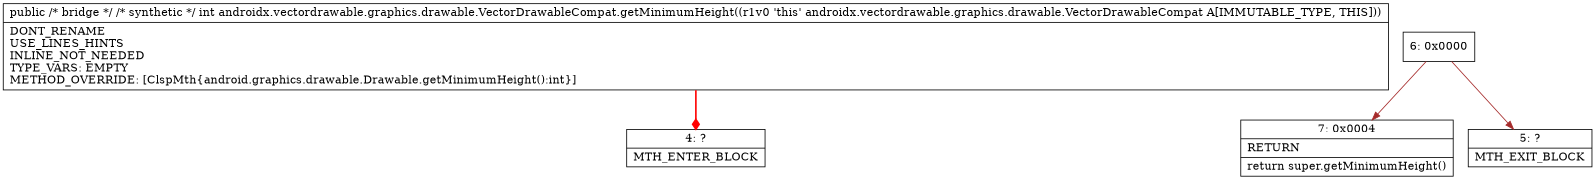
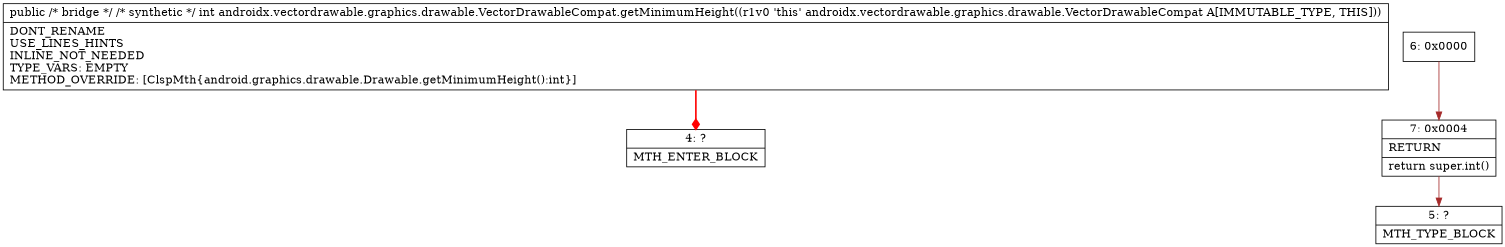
  digraph {
    node [shape=record]
    edge [arrowhead=normal color=brown style=solid]
    n1 [label="{4\:\ ?|MTH_ENTER_BLOCK\l}"]
    n2 [label="{6\:\ 0x0000}"]
-   n3 [label="{7\:\ 0x0004|RETURN\l|return super.getMinimumHeight()\l}"]
-   n4 [label="{5\:\ ?|MTH_EXIT_BLOCK\l}"]
+   n3 [label="{7\:\ 0x0004|RETURN\l|return super.int()\l}"]
+   n4 [label="{5\:\ ?|MTH_TYPE_BLOCK\l}"]
    n5 [label="{public \/* bridge *\/ \/* synthetic *\/ int androidx.vectordrawable.graphics.drawable.VectorDrawableCompat.getMinimumHeight((r1v0 'this' androidx.vectordrawable.graphics.drawable.VectorDrawableCompat A[IMMUTABLE_TYPE, THIS]))  | DONT_RENAME\lUSE_LINES_HINTS\lINLINE_NOT_NEEDED\lTYPE_VARS: EMPTY\lMETHOD_OVERRIDE: [ClspMth\{android.graphics.drawable.Drawable.getMinimumHeight():int\}]\l}"]
    n2 -> n3
-   n2 -> n4
+   n3 -> n4
    n5 -> n1 [arrowhead=diamond color=red style=bold]
  }
